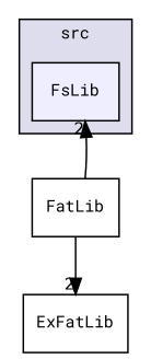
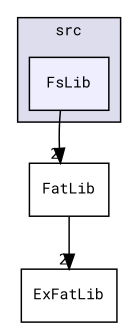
  digraph {
    compound=true
    fontname="Roboto Mono"
    node [fontname="Roboto Mono" fontsize=10 shape=box]
    edge [fontname="Roboto Mono" headlabel=2 labeldistance=1.5 labelfontname=Helvetica labelfontsize=10]
    n1 [fillcolor="#eeeeff" label=FsLib pencolor=black style=filled]
    n2 [label=FatLib]
    n3 [label=ExFatLib]
    subgraph cluster_1 {
      bgcolor="#ddddee"
      fontsize=10
      label=src
      pencolor=black
      n1
    }
-   n2 -> n1
+   n1 -> n2
    n2 -> n3
  }
